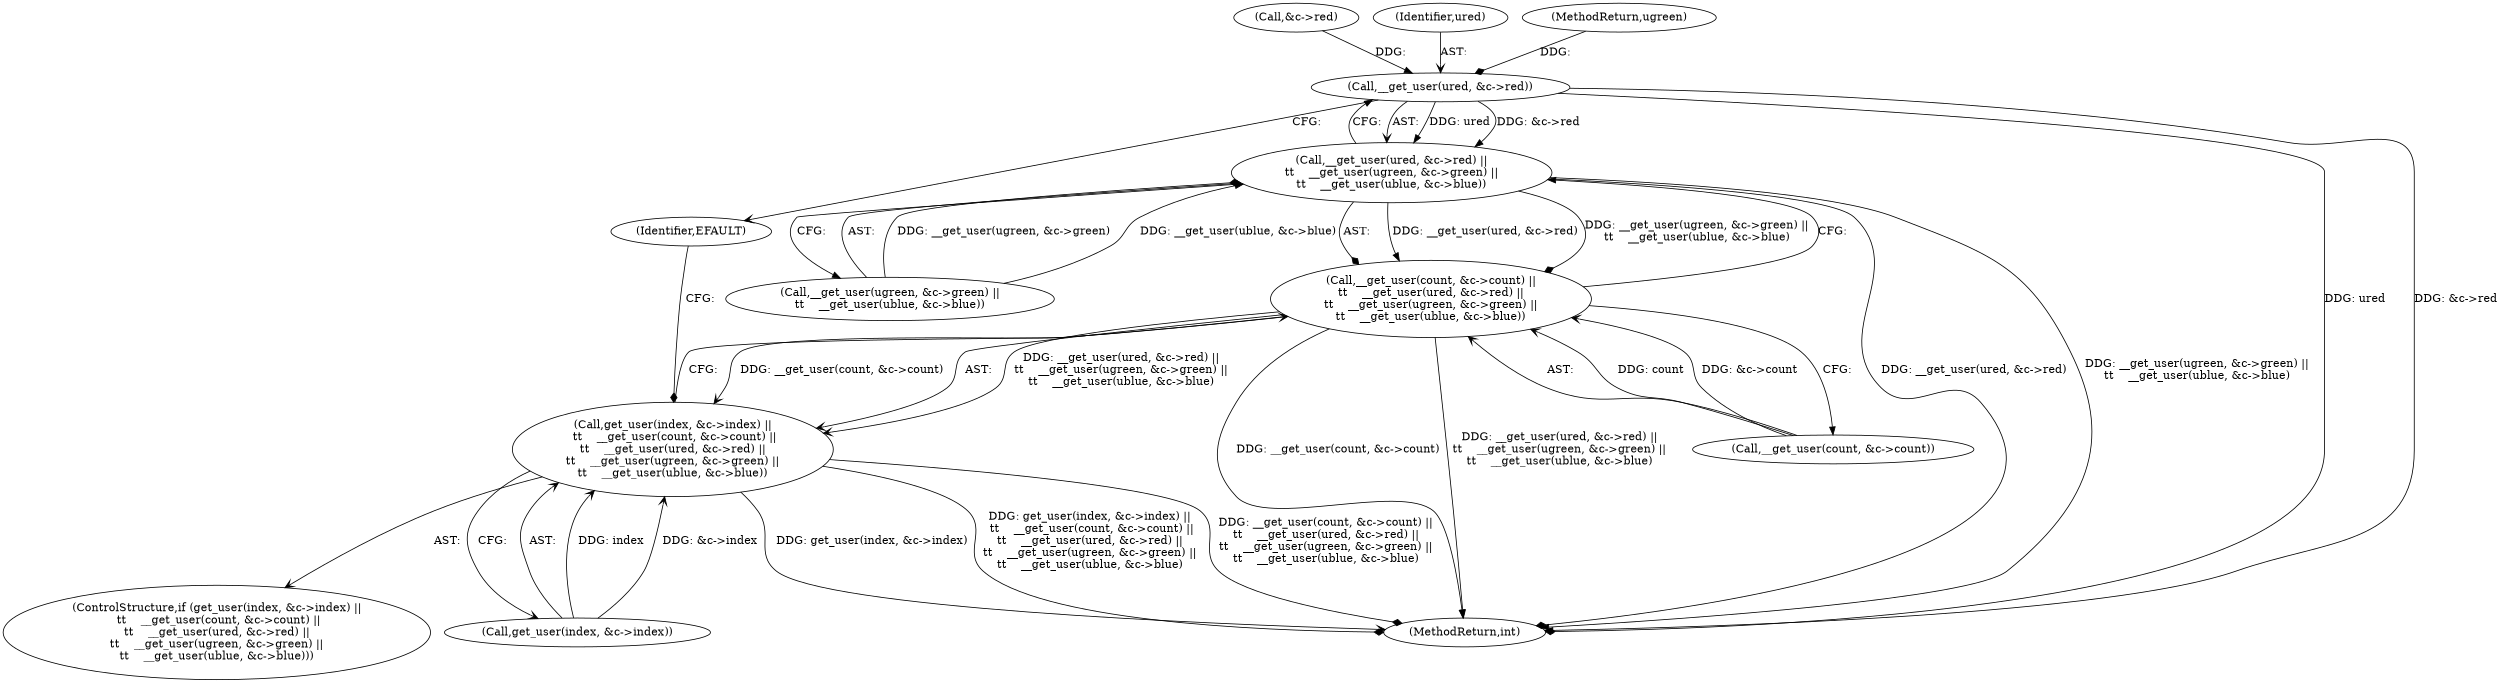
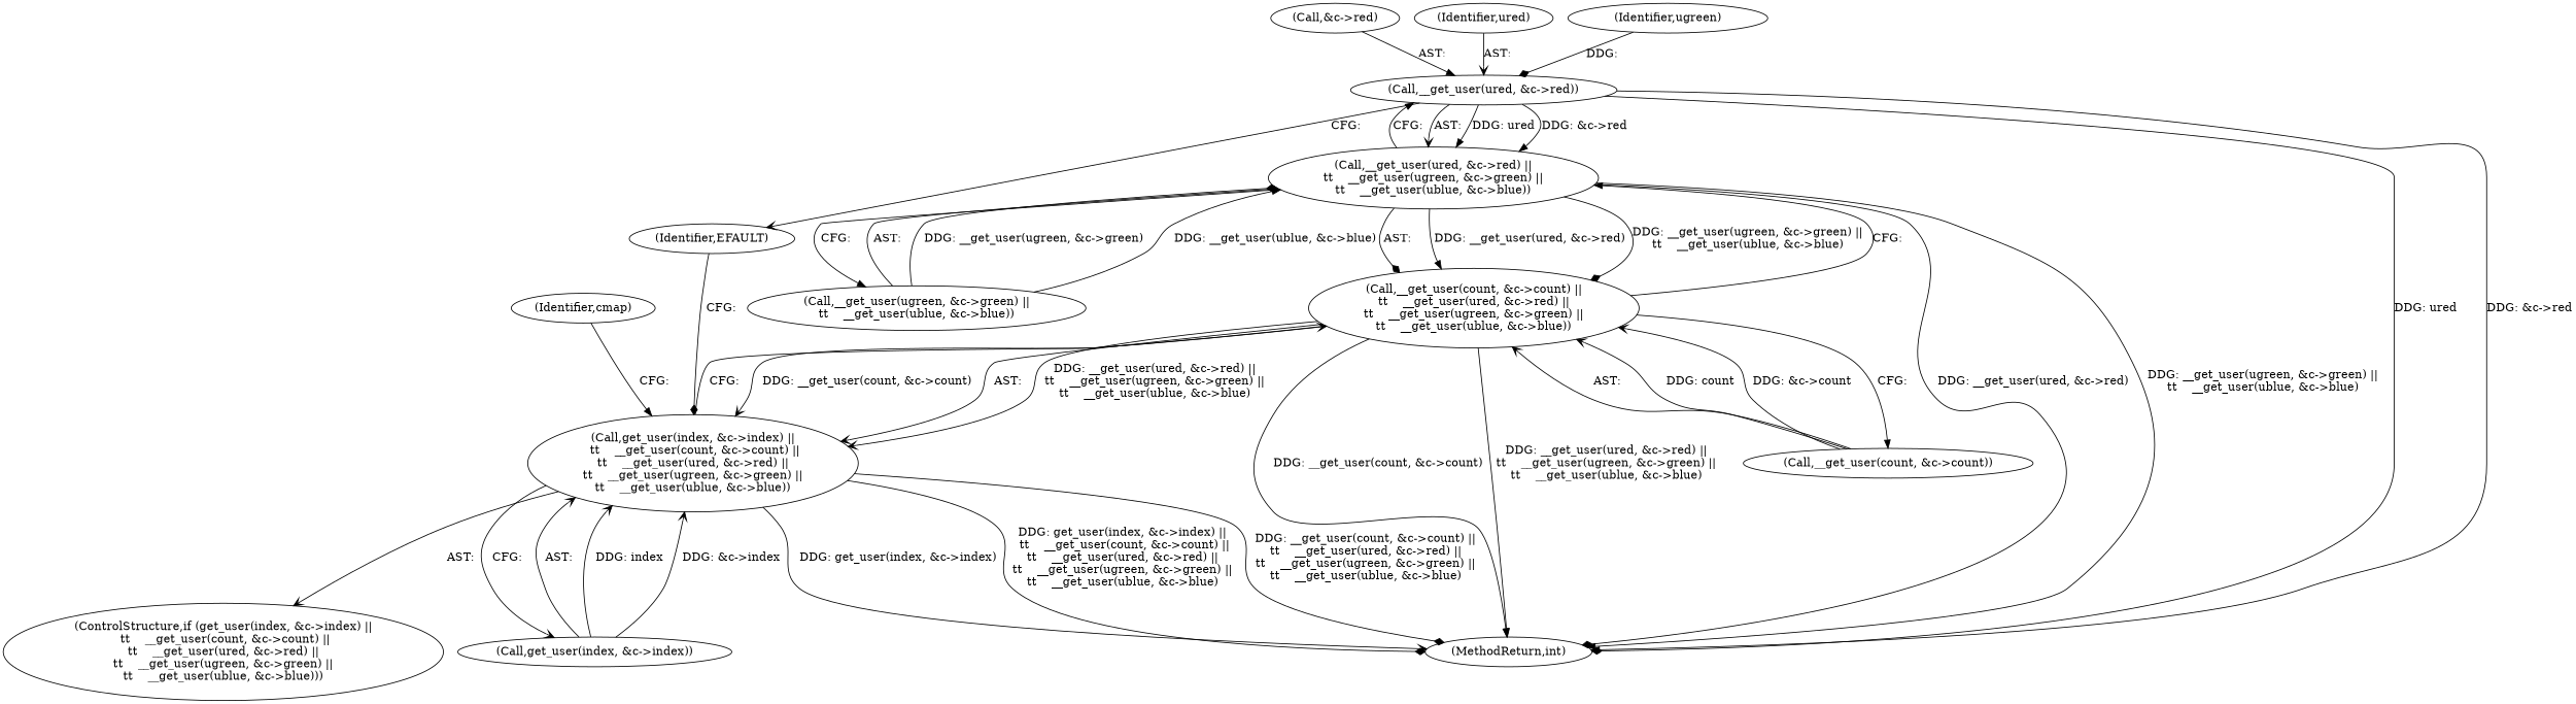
  digraph {
    edge [arrowhead=vee]
    n1 [label="(Call,__get_user(ured, &c->red))"]
    n2 [label="(Call,__get_user(ured, &c->red) ||\n\t\t    __get_user(ugreen, &c->green) ||\n\t\t    __get_user(ublue, &c->blue))"]
    n3 [label="(MethodReturn,int)"]
    n4 [label="(Identifier,EFAULT)"]
    n5 [label="(Call,__get_user(count, &c->count) ||\n\t\t    __get_user(ured, &c->red) ||\n\t\t    __get_user(ugreen, &c->green) ||\n\t\t    __get_user(ublue, &c->blue))"]
    n6 [label="(Call,__get_user(ugreen, &c->green) ||\n\t\t    __get_user(ublue, &c->blue))"]
    n7 [label="(Call,&c->red)"]
    n8 [label="(Call,get_user(index, &c->index) ||\n \t\t    __get_user(count, &c->count) ||\n\t\t    __get_user(ured, &c->red) ||\n\t\t    __get_user(ugreen, &c->green) ||\n\t\t    __get_user(ublue, &c->blue))"]
    n9 [label="(Call,__get_user(count, &c->count))"]
    n10 [label="(ControlStructure,if (get_user(index, &c->index) ||\n \t\t    __get_user(count, &c->count) ||\n\t\t    __get_user(ured, &c->red) ||\n\t\t    __get_user(ugreen, &c->green) ||\n\t\t    __get_user(ublue, &c->blue)))"]
    n11 [label="(Call,get_user(index, &c->index))"]
    n12 [label="(Identifier,ured)"]
-   n14 [label="(MethodReturn,ugreen)"]
+   n13 [label="(Identifier,cmap)"]
+   n14 [label="(Identifier,ugreen)"]
    n1 -> n2 [label="AST: "]
    n1 -> n2 [arrowhead=normal label="DDG: ured"]
    n1 -> n2 [arrowhead=normal label="DDG: &c->red"]
    n1 -> n3 [arrowhead=diamond label="DDG: ured"]
    n1 -> n3 [arrowhead=normal label="DDG: &c->red"]
    n1 -> n4 [label="CFG: "]
    n2 -> n1 [arrowhead=normal label="CFG: "]
    n2 -> n3 [arrowhead=normal label="DDG: __get_user(ugreen, &c->green) ||\n\t\t    __get_user(ublue, &c->blue)"]
    n2 -> n3 [arrowhead=diamond label="DDG: __get_user(ured, &c->red)"]
    n2 -> n5 [arrowhead=diamond label="AST: "]
    n2 -> n5 [arrowhead=normal label="DDG: __get_user(ured, &c->red)"]
    n2 -> n5 [arrowhead=diamond label="DDG: __get_user(ugreen, &c->green) ||\n\t\t    __get_user(ublue, &c->blue)"]
    n2 -> n6 [arrowhead=normal label="CFG: "]
    n4 -> n8 [arrowhead=diamond label="CFG: "]
    n5 -> n2 [arrowhead=normal label="CFG: "]
    n5 -> n3 [arrowhead=normal label="DDG: __get_user(ured, &c->red) ||\n\t\t    __get_user(ugreen, &c->green) ||\n\t\t    __get_user(ublue, &c->blue)"]
    n5 -> n3 [arrowhead=normal label="DDG: __get_user(count, &c->count)"]
    n5 -> n8 [label="AST: "]
    n5 -> n8 [label="DDG: __get_user(count, &c->count)"]
    n5 -> n8 [label="DDG: __get_user(ured, &c->red) ||\n\t\t    __get_user(ugreen, &c->green) ||\n\t\t    __get_user(ublue, &c->blue)"]
    n5 -> n9 [arrowhead=normal label="CFG: "]
    n6 -> n2 [arrowhead=diamond label="AST: "]
    n6 -> n2 [arrowhead=diamond label="DDG: __get_user(ugreen, &c->green)"]
    n6 -> n2 [arrowhead=normal label="DDG: __get_user(ublue, &c->blue)"]
-   n7 -> n1 [arrowhead=normal label="DDG: "]
+   n7 -> n1 [arrowhead=normal label="AST: "]
    n8 -> n3 [arrowhead=diamond label="DDG: __get_user(count, &c->count) ||\n\t\t    __get_user(ured, &c->red) ||\n\t\t    __get_user(ugreen, &c->green) ||\n\t\t    __get_user(ublue, &c->blue)"]
    n8 -> n3 [label="DDG: get_user(index, &c->index)"]
    n8 -> n3 [arrowhead=diamond label="DDG: get_user(index, &c->index) ||\n \t\t    __get_user(count, &c->count) ||\n\t\t    __get_user(ured, &c->red) ||\n\t\t    __get_user(ugreen, &c->green) ||\n\t\t    __get_user(ublue, &c->blue)"]
    n8 -> n5 [label="CFG: "]
    n8 -> n10 [label="AST: "]
    n8 -> n11 [label="CFG: "]
    n9 -> n5 [label="AST: "]
    n9 -> n5 [label="DDG: count"]
    n9 -> n5 [label="DDG: &c->count"]
    n11 -> n8 [label="AST: "]
    n11 -> n8 [label="DDG: index"]
    n11 -> n8 [label="DDG: &c->index"]
    n12 -> n1 [label="AST: "]
+   n13 -> n8 [arrowhead=normal label="CFG: "]
    n14 -> n1 [arrowhead=diamond label="DDG: "]
  }
